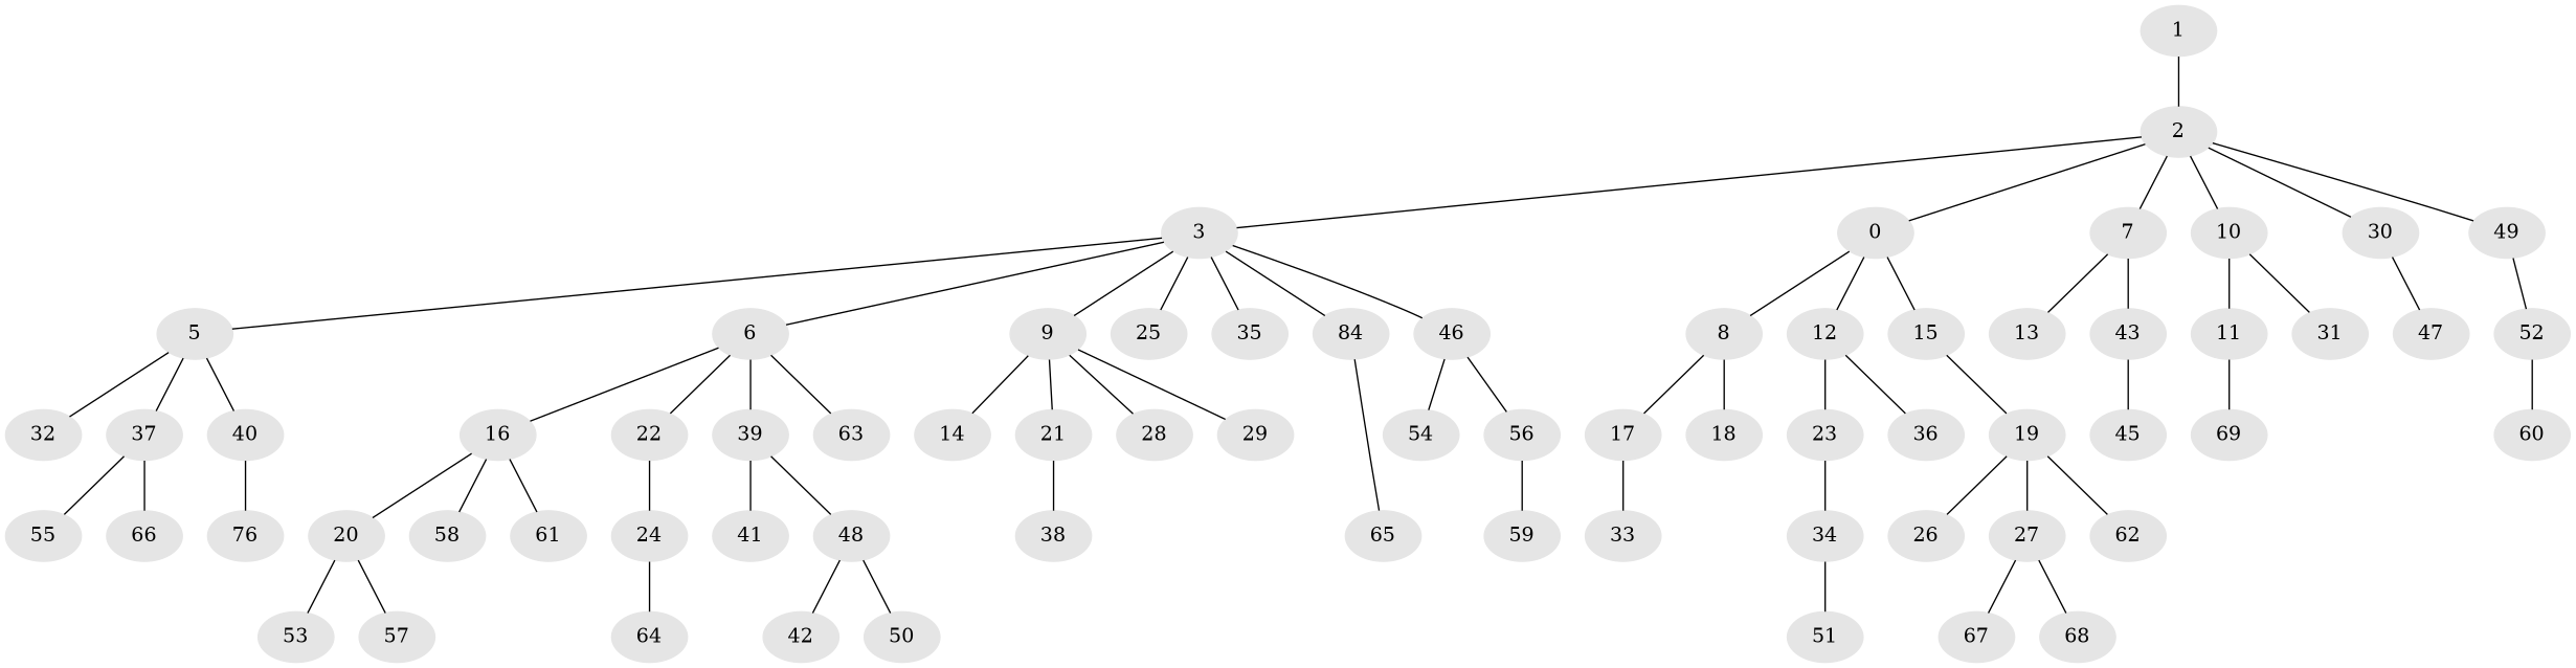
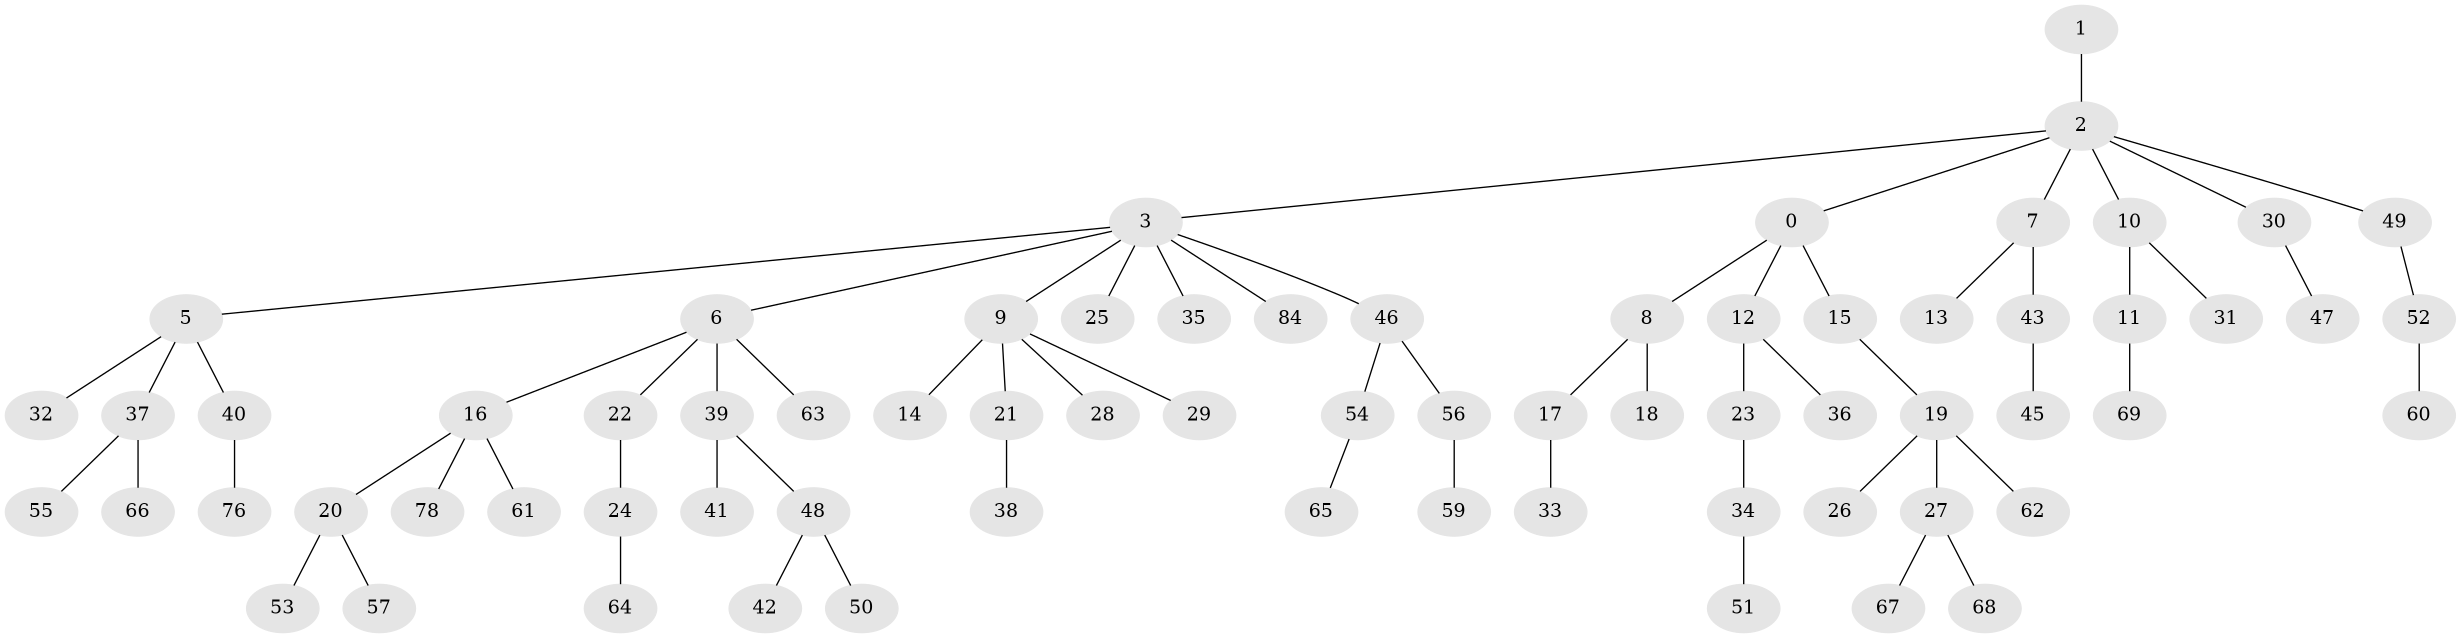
  graph {
    node [color=gray90 style=filled]
    1
    2
    3
    n4 [label=0]
    7
    10
    30
    49
    5
    6
    9
    25
    35
    n14 [label=84]
    46
    8
    12
    15
    13
    43
    11
    31
    47
    52
    32
    37
    40
    16
    22
    39
    63
    14
    21
    28
    29
    54
    56
    17
    18
    23
    36
    19
    55
    66
    n45 [label=76]
    20
-   58
+   58 [label=78]
    61
    24
    41
    48
    45
    33
    38
    69
    34
    26
    27
    62
    53
    57
    67
    68
    64
    51
    42
    50
    65
    59
    60
    1 -- 2
    2 -- 3
    2 -- n4
    2 -- 7
    2 -- 10
    2 -- 30
    2 -- 49
    3 -- 5
    3 -- 6
    3 -- 9
    3 -- 25
    3 -- 35
    3 -- n14
    3 -- 46
    n4 -- 8
    n4 -- 12
    n4 -- 15
    7 -- 13
    7 -- 43
    10 -- 11
    10 -- 31
    30 -- 47
    49 -- 52
    5 -- 32
    5 -- 37
    5 -- 40
    6 -- 16
    6 -- 22
    6 -- 39
    6 -- 63
    9 -- 14
    9 -- 21
    9 -- 28
    9 -- 29
    46 -- 54
    46 -- 56
    8 -- 17
    8 -- 18
    12 -- 23
    12 -- 36
    15 -- 19
    43 -- 45
    11 -- 69
    52 -- 60
    37 -- 55
    37 -- 66
    40 -- n45
    16 -- 20
    16 -- 58
    16 -- 61
    22 -- 24
    39 -- 41
    39 -- 48
    21 -- 38
-   n14 -- 65
+   54 -- 65
    56 -- 59
    17 -- 33
    23 -- 34
    19 -- 26
    19 -- 27
    19 -- 62
    20 -- 53
    20 -- 57
    24 -- 64
    48 -- 42
    48 -- 50
    34 -- 51
    27 -- 67
    27 -- 68
  }
